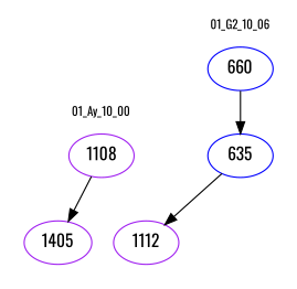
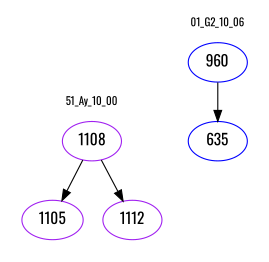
  digraph {
    fontname=Oswald
    node [color=purple fontname=Oswald]
    edge [color=black fontname=Oswald]
    n1 [label=1108]
    n2 [label=1112]
-   n3 [label=1405]
-   n4 [color=blue label=660]
+   n3 [label=1105]
+   n4 [color=blue label=960]
    n5 [color=blue label=635]
    subgraph cluster_1 {
      color=white
      fontsize=10
-     label="01_Ay_10_00"
+     label="51_Ay_10_00"
      n1
      n2
      n3
    }
    subgraph cluster_2 {
      color=white
      fontsize=10
      label="01_G2_10_06"
      n4
      n5
    }
-   n5 -> n2
+   n1 -> n2
    n1 -> n3
    n4 -> n5
  }
